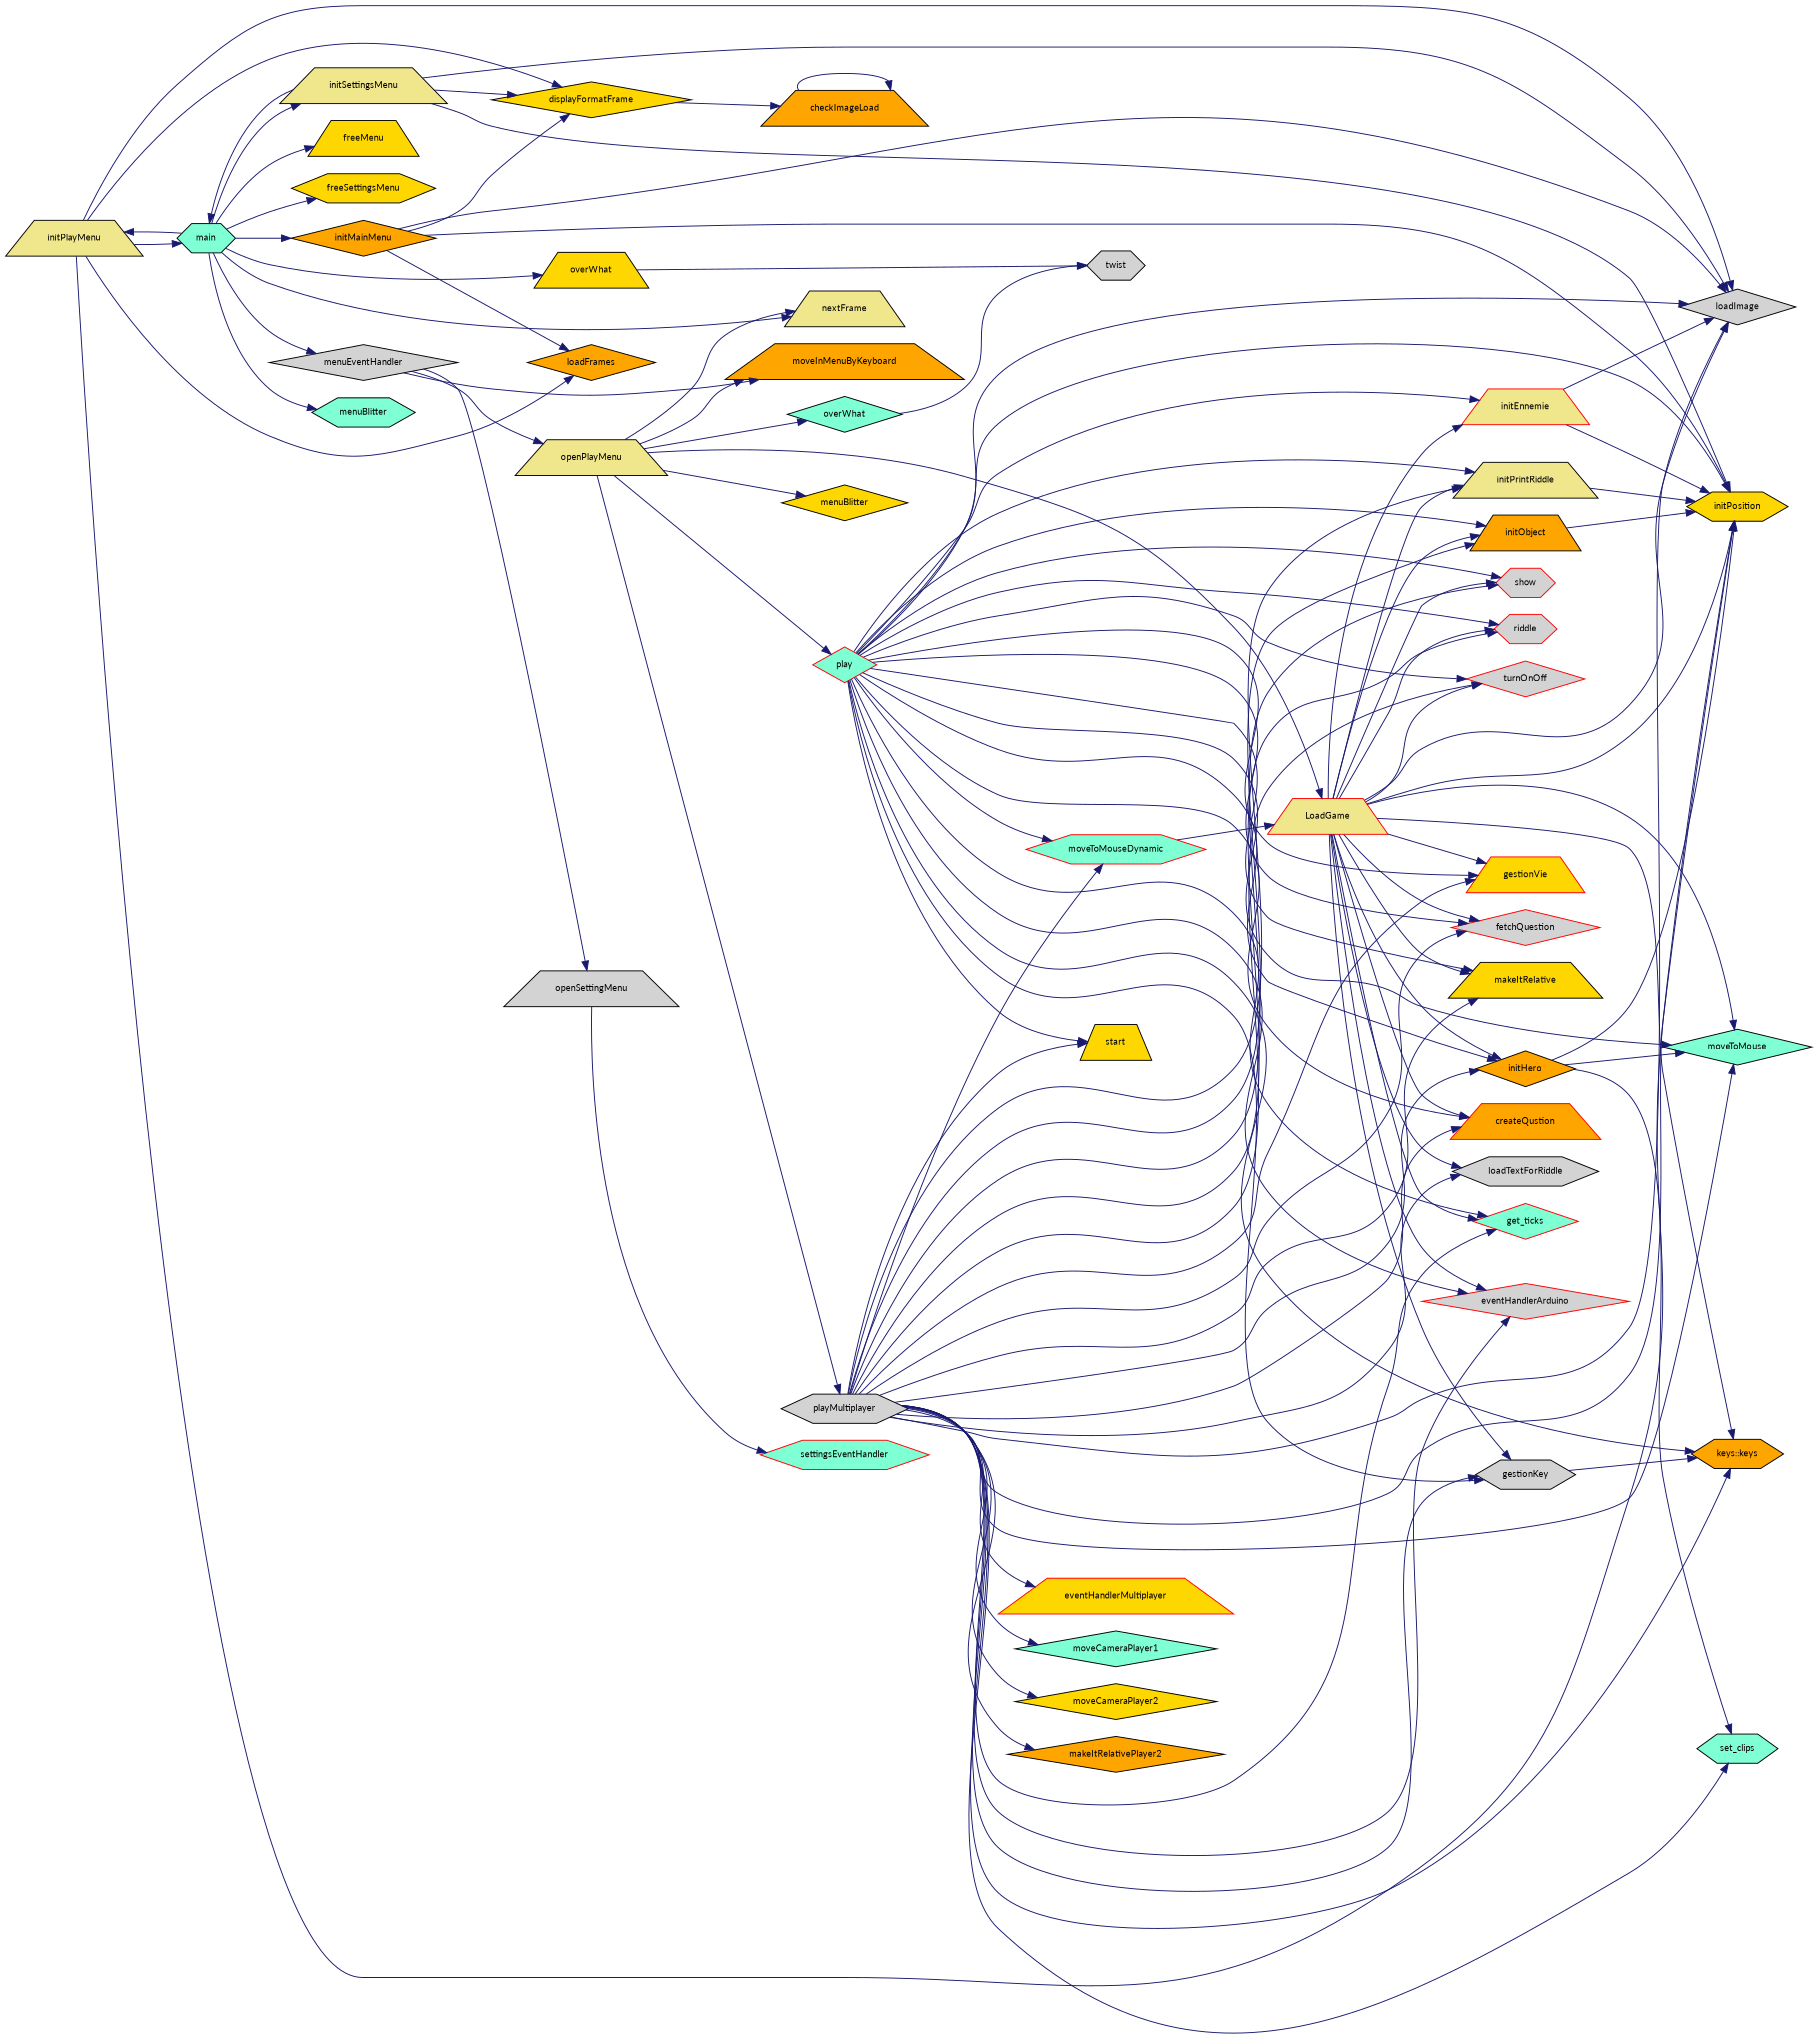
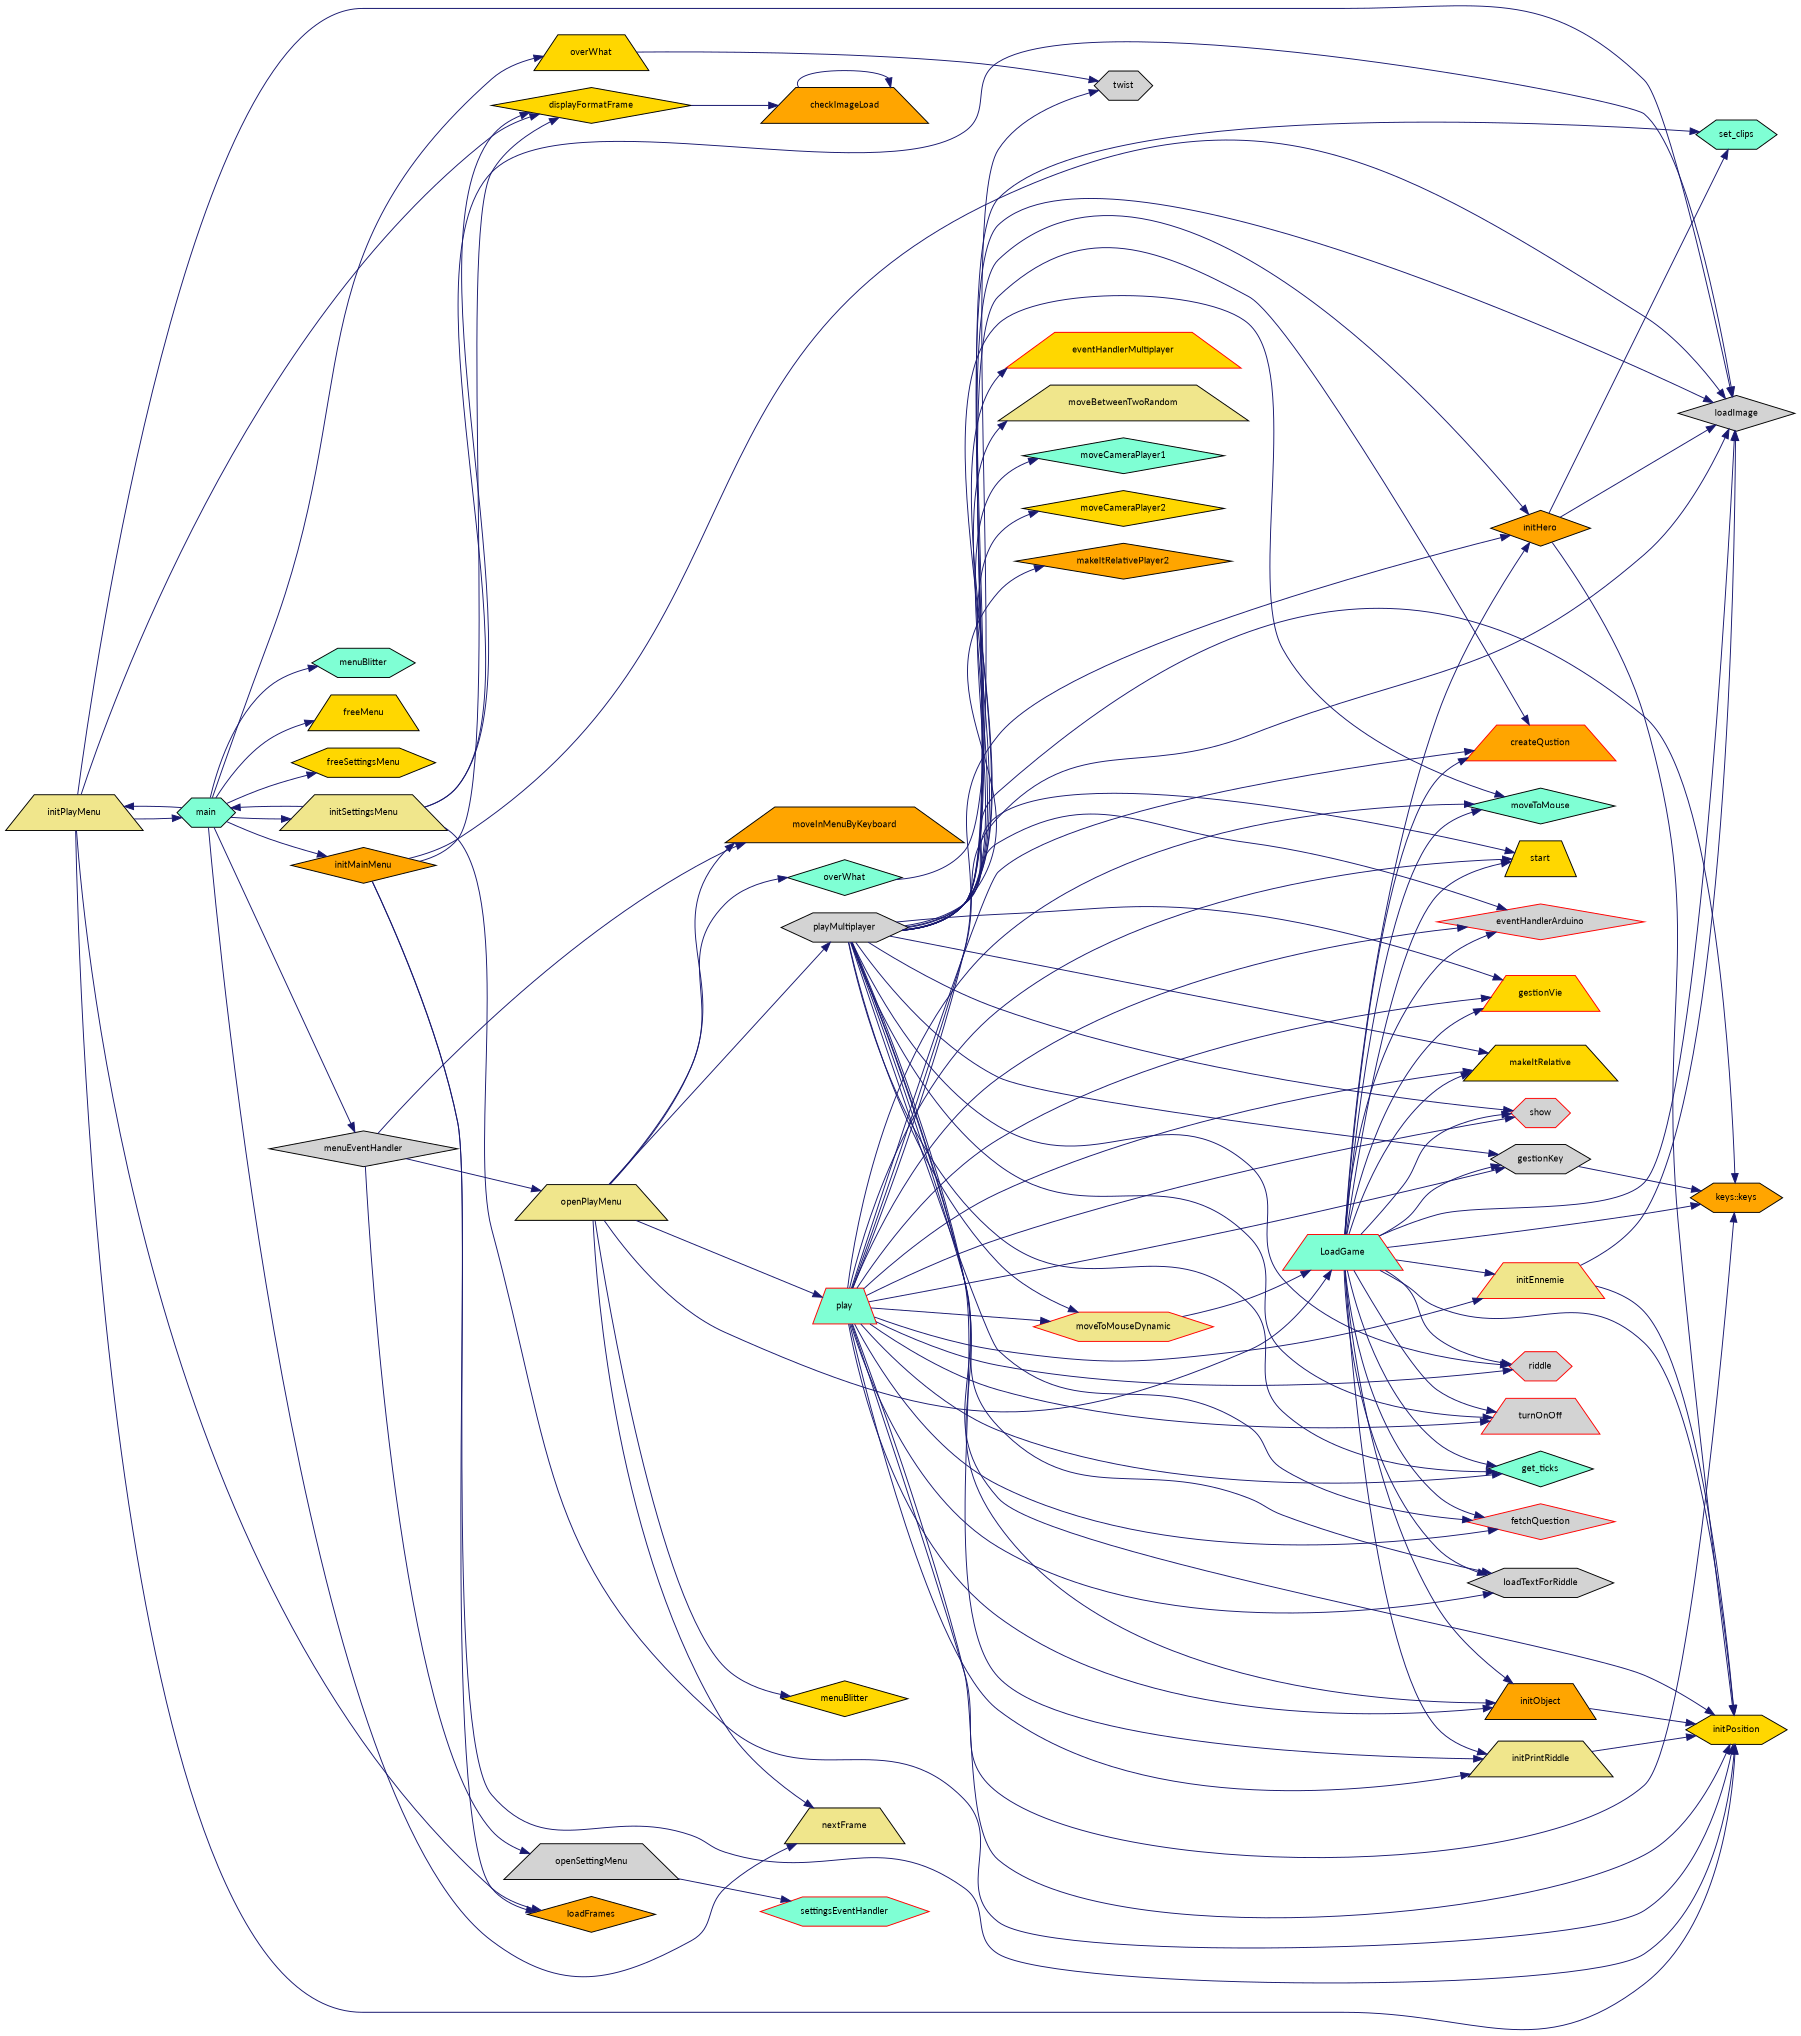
  digraph {
    fontname=Lato
    rankdir=LR
    node [color=black fillcolor=lightgrey fontname=Lato fontsize=10 shape=trapezium style=filled]
    edge [color=midnightblue fontname=Lato fontsize=10 labelfontname=Roboto labelfontsize=10 style=solid]
    n1 [fillcolor=khaki fontcolor=black height=0.2 label=initPlayMenu width=0.4]
    n2 [fillcolor=aquamarine height=0.2 label=main shape=hexagon width=0.4]
    n3 [height=0.2 label=loadImage shape=diamond width=0.4]
    n4 [fillcolor=gold height=0.2 label=displayFormatFrame shape=diamond width=0.4]
    n5 [fillcolor=gold height=0.2 label=initPosition shape=hexagon width=0.4]
    n6 [fillcolor=orange height=0.2 label=loadFrames shape=diamond width=0.4]
    n7 [fillcolor=orange height=0.2 label=initMainMenu shape=diamond width=0.4]
    n8 [fillcolor=khaki height=0.2 label=initSettingsMenu width=0.4]
    n9 [height=0.2 label=menuEventHandler shape=diamond width=0.4]
    n10 [fillcolor=khaki height=0.2 label=nextFrame width=0.4]
    n11 [fillcolor=gold height=0.2 label=overWhat width=0.4]
    n12 [fillcolor=aquamarine height=0.2 label=menuBlitter shape=hexagon width=0.4]
    n13 [fillcolor=gold height=0.2 label=freeMenu width=0.4]
    n14 [fillcolor=gold height=0.2 label=freeSettingsMenu shape=hexagon width=0.4]
    n15 [fillcolor=orange height=0.2 label=checkImageLoad width=0.4]
    n16 [fillcolor=khaki height=0.2 label=openPlayMenu width=0.4]
    n17 [fillcolor=orange height=0.2 label=moveInMenuByKeyboard width=0.4]
    n18 [height=0.2 label=openSettingMenu width=0.4]
    n19 [height=0.2 label=twist shape=hexagon width=0.4]
    n20 [height=0.2 label=playMultiplayer shape=hexagon width=0.4]
-   n21 [color=red fillcolor=khaki height=0.2 label=LoadGame width=0.4]
-   n22 [color=red fillcolor=aquamarine height=0.2 label=play shape=diamond width=0.4]
+   n21 [color=red fillcolor=aquamarine height=0.2 label=LoadGame width=0.4]
+   n22 [color=red fillcolor=aquamarine height=0.2 label=play width=0.4]
    n23 [fillcolor=aquamarine height=0.2 label=overWhat shape=diamond width=0.4]
    n24 [fillcolor=gold height=0.2 label=menuBlitter shape=diamond width=0.4]
    n25 [color=red fillcolor=aquamarine height=0.2 label=settingsEventHandler shape=hexagon width=0.4]
    n26 [fillcolor=orange height=0.2 label="keys::keys" shape=hexagon width=0.4]
    n27 [fillcolor=aquamarine height=0.2 label=set_clips shape=hexagon width=0.4]
    n28 [fillcolor=orange height=0.2 label=initHero shape=diamond width=0.4]
    n29 [fillcolor=orange height=0.2 label=initObject width=0.4]
    n30 [color=red height=0.2 label=fetchQuestion shape=diamond width=0.4]
    n31 [height=0.2 label=loadTextForRiddle shape=hexagon width=0.4]
    n32 [fillcolor=khaki height=0.2 label=initPrintRiddle width=0.4]
    n33 [color=red fillcolor=orange height=0.2 label=createQustion width=0.4]
    n34 [fillcolor=aquamarine height=0.2 label=moveToMouse shape=diamond width=0.4]
    n35 [fillcolor=gold height=0.2 label=start width=0.4]
    n36 [color=red height=0.2 label=eventHandlerArduino shape=diamond width=0.4]
    n37 [color=red fillcolor=gold height=0.2 label=eventHandlerMultiplayer width=0.4]
-   n38 [color=red fillcolor=aquamarine height=0.2 label=moveToMouseDynamic shape=hexagon width=0.4]
+   n38 [color=red fillcolor=khaki height=0.2 label=moveToMouseDynamic shape=hexagon width=0.4]
+   n39 [fillcolor=khaki height=0.2 label=moveBetweenTwoRandom width=0.4]
    n40 [fillcolor=aquamarine height=0.2 label=moveCameraPlayer1 shape=diamond width=0.4]
    n41 [fillcolor=gold height=0.2 label=moveCameraPlayer2 shape=diamond width=0.4]
    n42 [color=red fillcolor=gold height=0.2 label=gestionVie width=0.4]
    n43 [fillcolor=gold height=0.2 label=makeItRelative width=0.4]
    n44 [fillcolor=orange height=0.2 label=makeItRelativePlayer2 shape=diamond width=0.4]
    n45 [color=red height=0.2 label=show shape=hexagon width=0.4]
    n46 [color=red height=0.2 label=riddle shape=hexagon width=0.4]
-   n47 [color=red height=0.2 label=turnOnOff shape=diamond width=0.4]
+   n47 [color=red height=0.2 label=turnOnOff width=0.4]
    n48 [height=0.2 label=gestionKey shape=hexagon width=0.4]
-   n49 [color=red fillcolor=aquamarine height=0.2 label=get_ticks shape=diamond width=0.4]
+   n49 [fillcolor=aquamarine height=0.2 label=get_ticks shape=diamond width=0.4]
    n50 [color=red fillcolor=khaki height=0.2 label=initEnnemie width=0.4]
    n1 -> n2
    n1 -> n3
    n1 -> n4
    n1 -> n5
    n1 -> n6
    n2 -> n1
    n2 -> n7
    n2 -> n8
    n2 -> n9
    n2 -> n10
    n2 -> n11
    n2 -> n12
    n2 -> n13
    n2 -> n14
    n4 -> n15
    n7 -> n3
    n7 -> n4
    n7 -> n5
    n7 -> n6
    n8 -> n2
    n8 -> n3
    n8 -> n4
    n8 -> n5
    n9 -> n16
    n9 -> n17
    n9 -> n18
    n11 -> n19
    n15 -> n15
    n16 -> n10
    n16 -> n17
    n16 -> n20
    n16 -> n21
    n16 -> n22
    n16 -> n23
    n16 -> n24
    n18 -> n25
    n20 -> n3
    n20 -> n5
    n20 -> n26
    n20 -> n27
    n20 -> n28
    n20 -> n29
    n20 -> n30
    n20 -> n31
    n20 -> n32
    n20 -> n33
    n20 -> n34
    n20 -> n35
    n20 -> n36
    n20 -> n37
    n20 -> n38
+   n20 -> n39
    n20 -> n40
    n20 -> n41
    n20 -> n42
    n20 -> n43
    n20 -> n44
    n20 -> n45
    n20 -> n46
    n20 -> n47
    n20 -> n48
    n20 -> n49
    n21 -> n3
    n21 -> n5
    n21 -> n26
    n21 -> n28
    n21 -> n29
    n21 -> n30
    n21 -> n31
    n21 -> n32
    n21 -> n33
    n21 -> n34
+   n21 -> n35
    n21 -> n36
    n21 -> n42
    n21 -> n43
    n21 -> n45
    n21 -> n46
    n21 -> n47
    n21 -> n48
    n21 -> n49
    n21 -> n50
    n22 -> n3
    n22 -> n5
    n22 -> n26
    n22 -> n28
    n22 -> n29
    n22 -> n30
+   n22 -> n31
    n22 -> n32
    n22 -> n33
    n22 -> n34
    n22 -> n35
    n22 -> n36
    n22 -> n38
    n22 -> n42
    n22 -> n43
    n22 -> n45
    n22 -> n46
    n22 -> n47
    n22 -> n48
    n22 -> n49
    n22 -> n50
    n23 -> n19
-   n28 -> n34
+   n28 -> n3
    n28 -> n5
    n28 -> n27
    n29 -> n5
    n32 -> n5
    n38 -> n21
    n48 -> n26
    n50 -> n3
    n50 -> n5
  }
